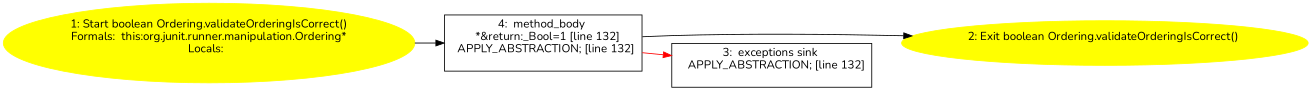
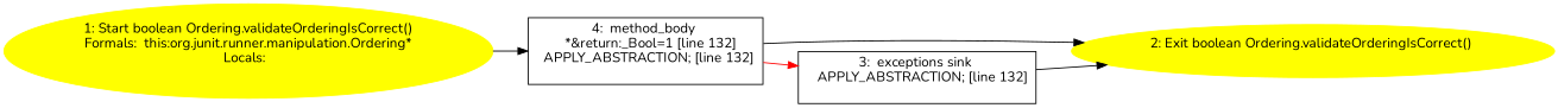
  digraph {
    rankdir=LR
    fontname=Nunito
    node [fontname=Nunito]
    edge [fontname=Nunito]
    n1 [color=yellow label="1: Start boolean Ordering.validateOrderingIsCorrect()\nFormals:  this:org.junit.runner.manipulation.Ordering*\nLocals:  \n  " style=filled]
    n2 [label="4:  method_body \n   *&return:_Bool=1 [line 132]\n  APPLY_ABSTRACTION; [line 132]\n " shape=box]
    n3 [color=yellow label="2: Exit boolean Ordering.validateOrderingIsCorrect() \n  " style=filled]
    n4 [label="3:  exceptions sink \n   APPLY_ABSTRACTION; [line 132]\n " shape=box]
    n1 -> n2
    n2 -> n3
    n2 -> n4 [color=red]
+   n4 -> n3
  }
